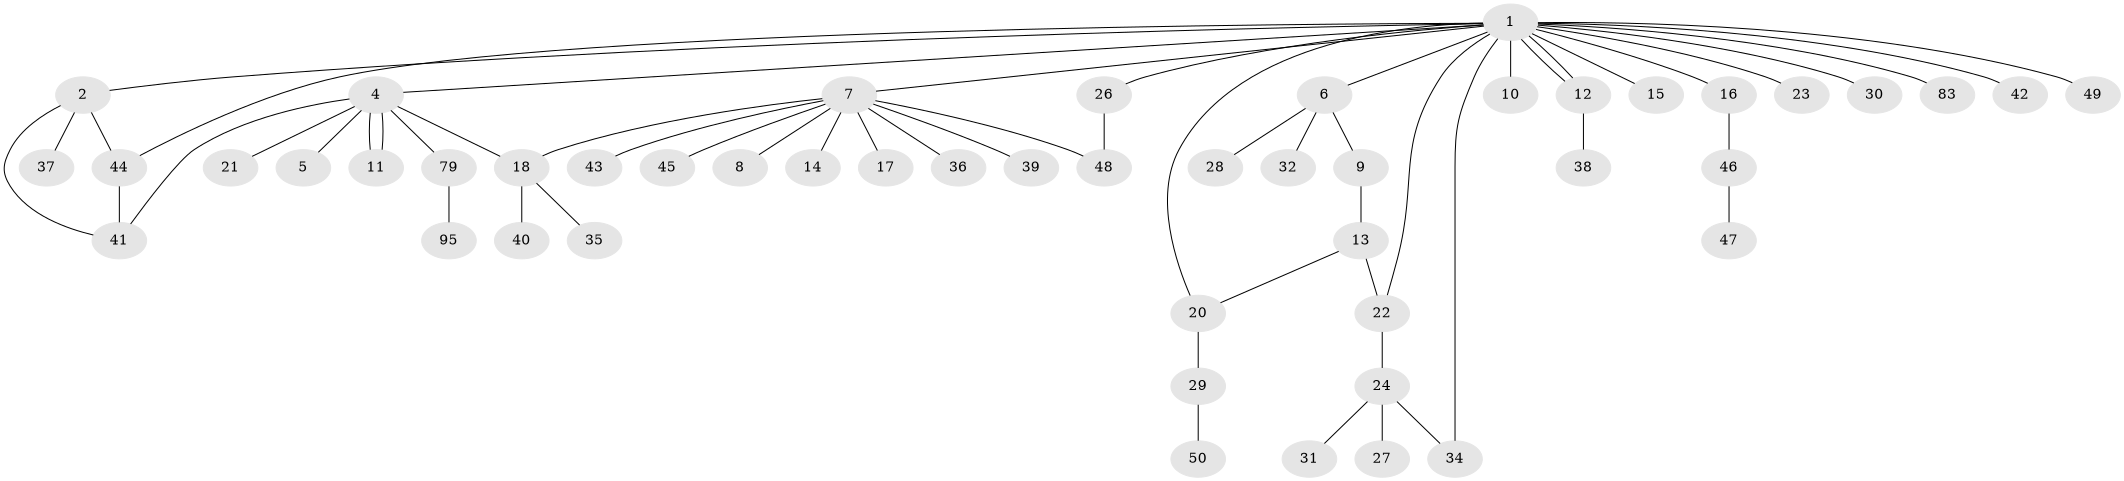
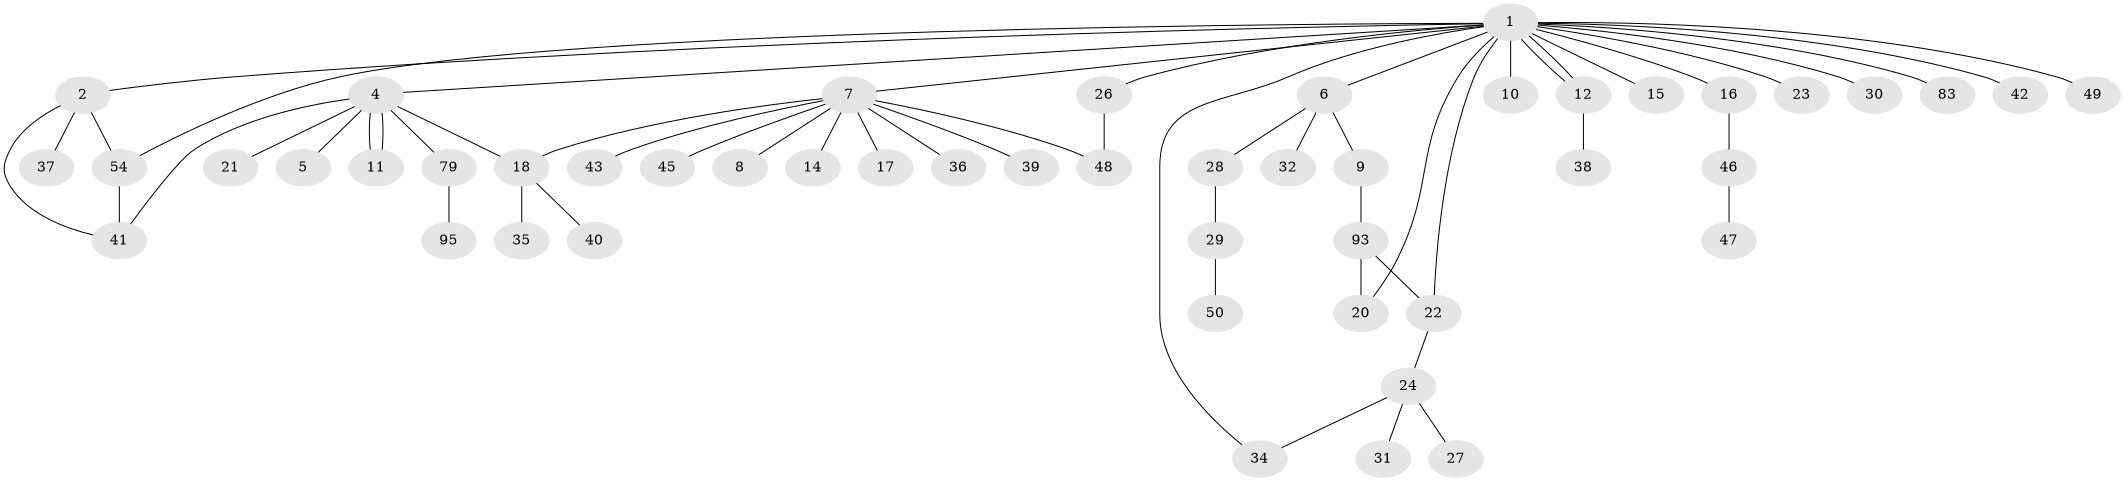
  graph {
    node [color=gray90 style=filled]
    1
    2
    4
    6
    7
    10
    12
    15
    16
    20
    22
    23
    26
    30
    n15 [label=83]
    34
    42
-   44
+   44 [label=54]
    49
    37
    41
    5
    11
    18
    n25 [label=79]
    21
    9
    28
    32
    8
    14
    17
    36
    39
    43
    45
    48
    38
    46
    29
    24
    35
    40
    n44 [label=95]
-   13
+   13 [label=93]
    47
    50
    27
    31
    1 -- 2
    1 -- 4
    1 -- 6
    1 -- 7
    1 -- 10
    1 -- 12
    1 -- 12
    1 -- 15
    1 -- 16
    1 -- 20
    1 -- 22
    1 -- 23
    1 -- 26
    1 -- 30
    1 -- n15
    1 -- 34
    1 -- 42
    1 -- 44
    1 -- 49
    2 -- 44
    2 -- 37
    2 -- 41
    4 -- 41
    4 -- 5
    4 -- 11
    4 -- 11
    4 -- 18
    4 -- n25
    4 -- 21
    6 -- 9
    6 -- 28
    6 -- 32
    7 -- 18
    7 -- 8
    7 -- 14
    7 -- 17
    7 -- 36
    7 -- 39
    7 -- 43
    7 -- 45
    7 -- 48
    12 -- 38
    16 -- 46
-   20 -- 29
+   28 -- 29
    22 -- 24
    26 -- 48
    44 -- 41
    18 -- 35
    18 -- 40
    n25 -- n44
    9 -- 13
    46 -- 47
    29 -- 50
    24 -- 34
    24 -- 27
    24 -- 31
    13 -- 20
    13 -- 22
  }
